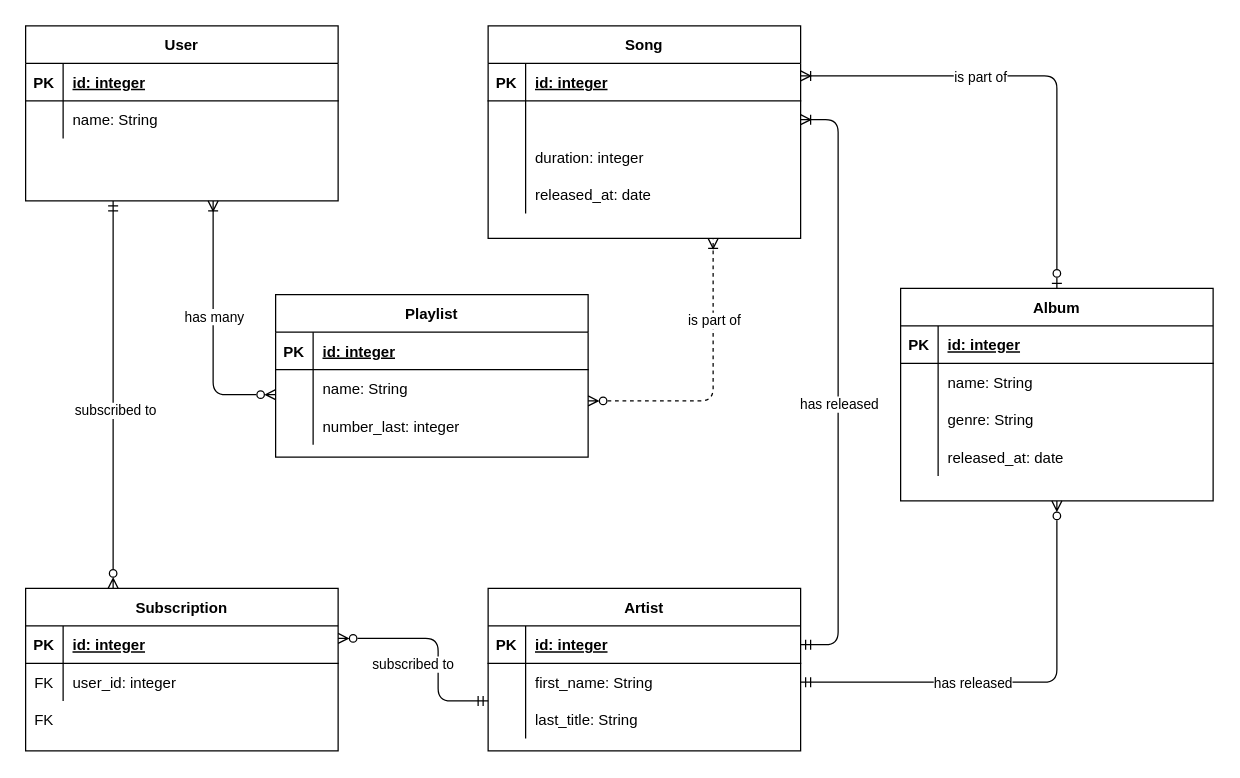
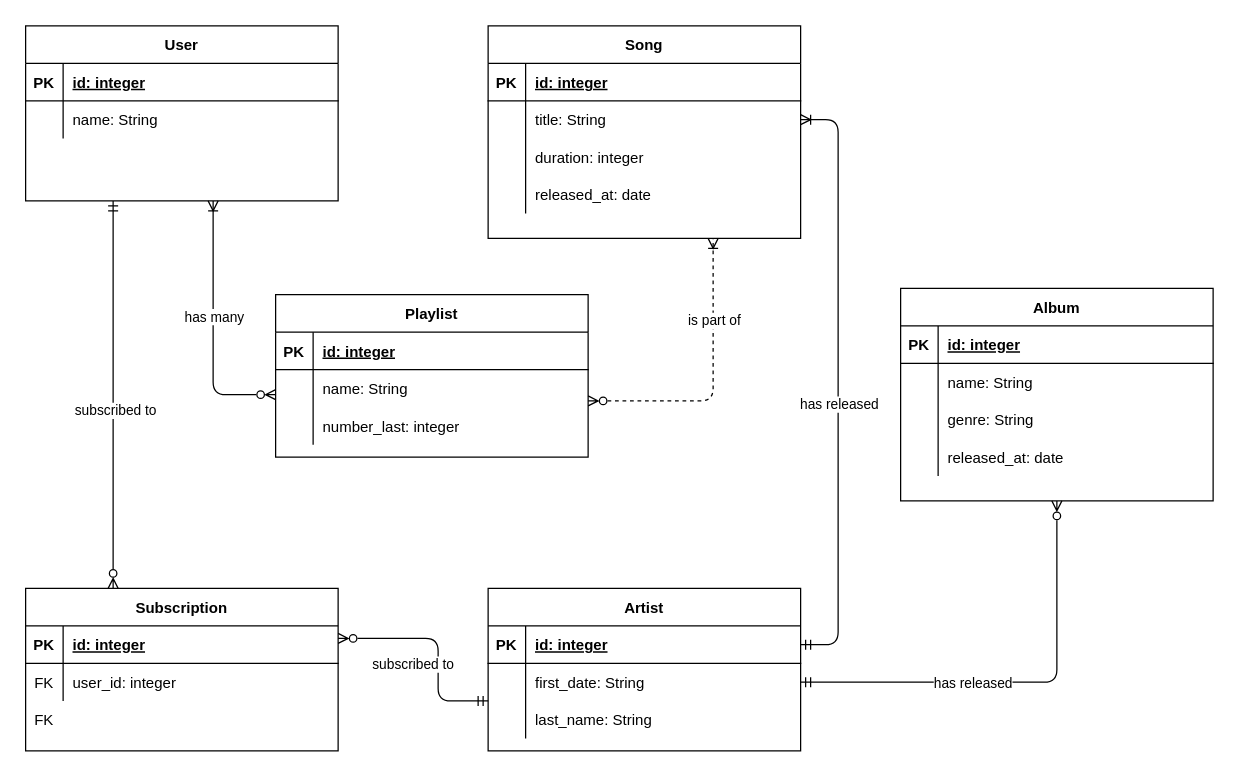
  <mxCell id="0" />
  <mxCell id="1" parent="0" />
  <mxCell id="2" value="" style="edgeStyle=entityRelationEdgeStyle;endArrow=ERmandOne;startArrow=ERoneToMany;endFill=0;startFill=0;" parent="1" source="8" target="18" edge="1"><mxGeometry width="100" height="100" relative="1" as="geometry"><mxPoint x="330" y="150" as="sourcePoint" /><mxPoint x="390" y="175" as="targetPoint" /></mxGeometry></mxCell>
  <mxCell id="3" value="has released" style="edgeLabel;html=1;align=center;verticalAlign=middle;resizable=0;points=[];" parent="2" vertex="1" connectable="0"><mxGeometry x="0.071" relative="1" as="geometry"><mxPoint as="offset" /></mxGeometry></mxCell>
  <mxCell id="4" value="Song" style="shape=table;startSize=30;container=1;collapsible=1;childLayout=tableLayout;fixedRows=1;rowLines=0;fontStyle=1;align=center;resizeLast=1;" parent="1" vertex="1"><mxGeometry x="390" y="20" width="250" height="170" as="geometry"><mxRectangle x="510" y="50" width="60" height="30" as="alternateBounds" /></mxGeometry></mxCell>
  <mxCell id="5" value="" style="shape=partialRectangle;collapsible=0;dropTarget=0;pointerEvents=0;fillColor=none;points=[[0,0.5],[1,0.5]];portConstraint=eastwest;top=0;left=0;right=0;bottom=1;" parent="4" vertex="1"><mxGeometry y="30" width="250" height="30" as="geometry" /></mxCell>
  <mxCell id="6" value="PK" style="shape=partialRectangle;overflow=hidden;connectable=0;fillColor=none;top=0;left=0;bottom=0;right=0;fontStyle=1;" parent="5" vertex="1"><mxGeometry width="30" height="30" as="geometry"><mxRectangle width="30" height="30" as="alternateBounds" /></mxGeometry></mxCell>
  <mxCell id="7" value="id: integer" style="shape=partialRectangle;overflow=hidden;connectable=0;fillColor=none;top=0;left=0;bottom=0;right=0;align=left;spacingLeft=6;fontStyle=5;" parent="5" vertex="1"><mxGeometry x="30" width="220" height="30" as="geometry"><mxRectangle width="220" height="30" as="alternateBounds" /></mxGeometry></mxCell>
  <mxCell id="8" value="" style="shape=partialRectangle;collapsible=0;dropTarget=0;pointerEvents=0;fillColor=none;points=[[0,0.5],[1,0.5]];portConstraint=eastwest;top=0;left=0;right=0;bottom=0;" parent="4" vertex="1"><mxGeometry y="60" width="250" height="30" as="geometry" /></mxCell>
  <mxCell id="9" value="" style="shape=partialRectangle;overflow=hidden;connectable=0;fillColor=none;top=0;left=0;bottom=0;right=0;" parent="8" vertex="1"><mxGeometry width="30" height="30" as="geometry"><mxRectangle width="30" height="30" as="alternateBounds" /></mxGeometry></mxCell>
+ <mxCell id="10" value="title: String" style="shape=partialRectangle;overflow=hidden;connectable=0;fillColor=none;top=0;left=0;bottom=0;right=0;align=left;spacingLeft=6;" parent="8" vertex="1"><mxGeometry x="30" width="220" height="30" as="geometry"><mxRectangle width="220" height="30" as="alternateBounds" /></mxGeometry></mxCell>
  <mxCell id="11" style="shape=partialRectangle;collapsible=0;dropTarget=0;pointerEvents=0;fillColor=none;points=[[0,0.5],[1,0.5]];portConstraint=eastwest;top=0;left=0;right=0;bottom=0;" parent="4" vertex="1"><mxGeometry y="90" width="250" height="30" as="geometry" /></mxCell>
  <mxCell id="12" style="shape=partialRectangle;overflow=hidden;connectable=0;fillColor=none;top=0;left=0;bottom=0;right=0;" parent="11" vertex="1"><mxGeometry width="30" height="30" as="geometry"><mxRectangle width="30" height="30" as="alternateBounds" /></mxGeometry></mxCell>
  <mxCell id="13" value="duration: integer" style="shape=partialRectangle;overflow=hidden;connectable=0;fillColor=none;top=0;left=0;bottom=0;right=0;align=left;spacingLeft=6;" parent="11" vertex="1"><mxGeometry x="30" width="220" height="30" as="geometry"><mxRectangle width="220" height="30" as="alternateBounds" /></mxGeometry></mxCell>
  <mxCell id="14" style="shape=partialRectangle;collapsible=0;dropTarget=0;pointerEvents=0;fillColor=none;points=[[0,0.5],[1,0.5]];portConstraint=eastwest;top=0;left=0;right=0;bottom=0;" parent="4" vertex="1"><mxGeometry y="120" width="250" height="30" as="geometry" /></mxCell>
  <mxCell id="15" style="shape=partialRectangle;overflow=hidden;connectable=0;fillColor=none;top=0;left=0;bottom=0;right=0;" parent="14" vertex="1"><mxGeometry width="30" height="30" as="geometry"><mxRectangle width="30" height="30" as="alternateBounds" /></mxGeometry></mxCell>
  <mxCell id="16" value="released_at: date" style="shape=partialRectangle;overflow=hidden;connectable=0;fillColor=none;top=0;left=0;bottom=0;right=0;align=left;spacingLeft=6;" parent="14" vertex="1"><mxGeometry x="30" width="220" height="30" as="geometry"><mxRectangle width="220" height="30" as="alternateBounds" /></mxGeometry></mxCell>
  <mxCell id="17" value="Artist" style="shape=table;startSize=30;container=1;collapsible=1;childLayout=tableLayout;fixedRows=1;rowLines=0;fontStyle=1;align=center;resizeLast=1;" parent="1" vertex="1"><mxGeometry x="390" y="470" width="250" height="130" as="geometry"><mxRectangle x="510" y="500" width="60" height="30" as="alternateBounds" /></mxGeometry></mxCell>
  <mxCell id="18" value="" style="shape=partialRectangle;collapsible=0;dropTarget=0;pointerEvents=0;fillColor=none;points=[[0,0.5],[1,0.5]];portConstraint=eastwest;top=0;left=0;right=0;bottom=1;" parent="17" vertex="1"><mxGeometry y="30" width="250" height="30" as="geometry" /></mxCell>
  <mxCell id="19" value="PK" style="shape=partialRectangle;overflow=hidden;connectable=0;fillColor=none;top=0;left=0;bottom=0;right=0;fontStyle=1;" parent="18" vertex="1"><mxGeometry width="30" height="30" as="geometry"><mxRectangle width="30" height="30" as="alternateBounds" /></mxGeometry></mxCell>
  <mxCell id="20" value="id: integer" style="shape=partialRectangle;overflow=hidden;connectable=0;fillColor=none;top=0;left=0;bottom=0;right=0;align=left;spacingLeft=6;fontStyle=5;" parent="18" vertex="1"><mxGeometry x="30" width="220" height="30" as="geometry"><mxRectangle width="220" height="30" as="alternateBounds" /></mxGeometry></mxCell>
  <mxCell id="21" value="" style="shape=partialRectangle;collapsible=0;dropTarget=0;pointerEvents=0;fillColor=none;points=[[0,0.5],[1,0.5]];portConstraint=eastwest;top=0;left=0;right=0;bottom=0;" parent="17" vertex="1"><mxGeometry y="60" width="250" height="30" as="geometry" /></mxCell>
  <mxCell id="22" value="" style="shape=partialRectangle;overflow=hidden;connectable=0;fillColor=none;top=0;left=0;bottom=0;right=0;" parent="21" vertex="1"><mxGeometry width="30" height="30" as="geometry"><mxRectangle width="30" height="30" as="alternateBounds" /></mxGeometry></mxCell>
- <mxCell id="23" value="first_name: String" style="shape=partialRectangle;overflow=hidden;connectable=0;fillColor=none;top=0;left=0;bottom=0;right=0;align=left;spacingLeft=6;" parent="21" vertex="1"><mxGeometry x="30" width="220" height="30" as="geometry"><mxRectangle width="220" height="30" as="alternateBounds" /></mxGeometry></mxCell>
+ <mxCell id="23" value="first_date: String" style="shape=partialRectangle;overflow=hidden;connectable=0;fillColor=none;top=0;left=0;bottom=0;right=0;align=left;spacingLeft=6;" parent="21" vertex="1"><mxGeometry x="30" width="220" height="30" as="geometry"><mxRectangle width="220" height="30" as="alternateBounds" /></mxGeometry></mxCell>
  <mxCell id="24" style="shape=partialRectangle;collapsible=0;dropTarget=0;pointerEvents=0;fillColor=none;points=[[0,0.5],[1,0.5]];portConstraint=eastwest;top=0;left=0;right=0;bottom=0;" parent="17" vertex="1"><mxGeometry y="90" width="250" height="30" as="geometry" /></mxCell>
  <mxCell id="25" style="shape=partialRectangle;overflow=hidden;connectable=0;fillColor=none;top=0;left=0;bottom=0;right=0;" parent="24" vertex="1"><mxGeometry width="30" height="30" as="geometry"><mxRectangle width="30" height="30" as="alternateBounds" /></mxGeometry></mxCell>
- <mxCell id="26" value="last_title: String" style="shape=partialRectangle;overflow=hidden;connectable=0;fillColor=none;top=0;left=0;bottom=0;right=0;align=left;spacingLeft=6;" parent="24" vertex="1"><mxGeometry x="30" width="220" height="30" as="geometry"><mxRectangle width="220" height="30" as="alternateBounds" /></mxGeometry></mxCell>
+ <mxCell id="26" value="last_name: String" style="shape=partialRectangle;overflow=hidden;connectable=0;fillColor=none;top=0;left=0;bottom=0;right=0;align=left;spacingLeft=6;" parent="24" vertex="1"><mxGeometry x="30" width="220" height="30" as="geometry"><mxRectangle width="220" height="30" as="alternateBounds" /></mxGeometry></mxCell>
  <mxCell id="27" value="User" style="shape=table;startSize=30;container=1;collapsible=1;childLayout=tableLayout;fixedRows=1;rowLines=0;fontStyle=1;align=center;resizeLast=1;" parent="1" vertex="1"><mxGeometry x="20" y="20" width="250" height="140" as="geometry"><mxRectangle x="90" y="50" width="60" height="30" as="alternateBounds" /></mxGeometry></mxCell>
  <mxCell id="28" value="" style="shape=partialRectangle;collapsible=0;dropTarget=0;pointerEvents=0;fillColor=none;points=[[0,0.5],[1,0.5]];portConstraint=eastwest;top=0;left=0;right=0;bottom=1;" parent="27" vertex="1"><mxGeometry y="30" width="250" height="30" as="geometry" /></mxCell>
  <mxCell id="29" value="PK" style="shape=partialRectangle;overflow=hidden;connectable=0;fillColor=none;top=0;left=0;bottom=0;right=0;fontStyle=1;" parent="28" vertex="1"><mxGeometry width="30" height="30" as="geometry"><mxRectangle width="30" height="30" as="alternateBounds" /></mxGeometry></mxCell>
  <mxCell id="30" value="id: integer" style="shape=partialRectangle;overflow=hidden;connectable=0;fillColor=none;top=0;left=0;bottom=0;right=0;align=left;spacingLeft=6;fontStyle=5;" parent="28" vertex="1"><mxGeometry x="30" width="220" height="30" as="geometry"><mxRectangle width="220" height="30" as="alternateBounds" /></mxGeometry></mxCell>
  <mxCell id="31" value="" style="shape=partialRectangle;collapsible=0;dropTarget=0;pointerEvents=0;fillColor=none;points=[[0,0.5],[1,0.5]];portConstraint=eastwest;top=0;left=0;right=0;bottom=0;" parent="27" vertex="1"><mxGeometry y="60" width="250" height="30" as="geometry" /></mxCell>
  <mxCell id="32" value="" style="shape=partialRectangle;overflow=hidden;connectable=0;fillColor=none;top=0;left=0;bottom=0;right=0;" parent="31" vertex="1"><mxGeometry width="30" height="30" as="geometry"><mxRectangle width="30" height="30" as="alternateBounds" /></mxGeometry></mxCell>
  <mxCell id="33" value="name: String" style="shape=partialRectangle;overflow=hidden;connectable=0;fillColor=none;top=0;left=0;bottom=0;right=0;align=left;spacingLeft=6;" parent="31" vertex="1"><mxGeometry x="30" width="220" height="30" as="geometry"><mxRectangle width="220" height="30" as="alternateBounds" /></mxGeometry></mxCell>
  <mxCell id="34" style="shape=partialRectangle;collapsible=0;dropTarget=0;pointerEvents=0;fillColor=none;points=[[0,0.5],[1,0.5]];portConstraint=eastwest;top=0;left=0;right=0;bottom=0;" parent="27" vertex="1"><mxGeometry y="90" width="250" height="30" as="geometry" /></mxCell>
  <mxCell id="35" style="shape=partialRectangle;overflow=hidden;connectable=0;fillColor=none;top=0;left=0;bottom=0;right=0;" parent="34" vertex="1"><mxGeometry width="30" height="30" as="geometry"><mxRectangle width="30" height="30" as="alternateBounds" /></mxGeometry></mxCell>
  <mxCell id="36" value="Playlist" style="shape=table;startSize=30;container=1;collapsible=1;childLayout=tableLayout;fixedRows=1;rowLines=0;fontStyle=1;align=center;resizeLast=1;" parent="1" vertex="1"><mxGeometry x="220" y="235" width="250" height="130" as="geometry"><mxRectangle x="340" y="340" width="70" height="30" as="alternateBounds" /></mxGeometry></mxCell>
  <mxCell id="37" value="" style="shape=partialRectangle;collapsible=0;dropTarget=0;pointerEvents=0;fillColor=none;points=[[0,0.5],[1,0.5]];portConstraint=eastwest;top=0;left=0;right=0;bottom=1;" parent="36" vertex="1"><mxGeometry y="30" width="250" height="30" as="geometry" /></mxCell>
  <mxCell id="38" value="PK" style="shape=partialRectangle;overflow=hidden;connectable=0;fillColor=none;top=0;left=0;bottom=0;right=0;fontStyle=1;" parent="37" vertex="1"><mxGeometry width="30" height="30" as="geometry"><mxRectangle width="30" height="30" as="alternateBounds" /></mxGeometry></mxCell>
  <mxCell id="39" value="id: integer" style="shape=partialRectangle;overflow=hidden;connectable=0;fillColor=none;top=0;left=0;bottom=0;right=0;align=left;spacingLeft=6;fontStyle=5;" parent="37" vertex="1"><mxGeometry x="30" width="220" height="30" as="geometry"><mxRectangle width="220" height="30" as="alternateBounds" /></mxGeometry></mxCell>
  <mxCell id="40" value="" style="shape=partialRectangle;collapsible=0;dropTarget=0;pointerEvents=0;fillColor=none;points=[[0,0.5],[1,0.5]];portConstraint=eastwest;top=0;left=0;right=0;bottom=0;" parent="36" vertex="1"><mxGeometry y="60" width="250" height="30" as="geometry" /></mxCell>
  <mxCell id="41" value="" style="shape=partialRectangle;overflow=hidden;connectable=0;fillColor=none;top=0;left=0;bottom=0;right=0;" parent="40" vertex="1"><mxGeometry width="30" height="30" as="geometry"><mxRectangle width="30" height="30" as="alternateBounds" /></mxGeometry></mxCell>
  <mxCell id="42" value="name: String" style="shape=partialRectangle;overflow=hidden;connectable=0;fillColor=none;top=0;left=0;bottom=0;right=0;align=left;spacingLeft=6;" parent="40" vertex="1"><mxGeometry x="30" width="220" height="30" as="geometry"><mxRectangle width="220" height="30" as="alternateBounds" /></mxGeometry></mxCell>
  <mxCell id="43" style="shape=partialRectangle;collapsible=0;dropTarget=0;pointerEvents=0;fillColor=none;points=[[0,0.5],[1,0.5]];portConstraint=eastwest;top=0;left=0;right=0;bottom=0;" parent="36" vertex="1"><mxGeometry y="90" width="250" height="30" as="geometry" /></mxCell>
  <mxCell id="44" style="shape=partialRectangle;overflow=hidden;connectable=0;fillColor=none;top=0;left=0;bottom=0;right=0;" parent="43" vertex="1"><mxGeometry width="30" height="30" as="geometry"><mxRectangle width="30" height="30" as="alternateBounds" /></mxGeometry></mxCell>
  <mxCell id="45" value="number_last: integer" style="shape=partialRectangle;overflow=hidden;connectable=0;fillColor=none;top=0;left=0;bottom=0;right=0;align=left;spacingLeft=6;" parent="43" vertex="1"><mxGeometry x="30" width="220" height="30" as="geometry"><mxRectangle width="220" height="30" as="alternateBounds" /></mxGeometry></mxCell>
  <mxCell id="46" value="Subscription" style="shape=table;startSize=30;container=1;collapsible=1;childLayout=tableLayout;fixedRows=1;rowLines=0;fontStyle=1;align=center;resizeLast=1;" parent="1" vertex="1"><mxGeometry x="20" y="470" width="250" height="130" as="geometry"><mxRectangle x="90" y="500" width="100" height="30" as="alternateBounds" /></mxGeometry></mxCell>
  <mxCell id="47" style="shape=partialRectangle;collapsible=0;dropTarget=0;pointerEvents=0;fillColor=none;points=[[0,0.5],[1,0.5]];portConstraint=eastwest;top=0;left=0;right=0;bottom=1;" parent="46" vertex="1"><mxGeometry y="30" width="250" height="30" as="geometry" /></mxCell>
  <mxCell id="48" value="PK" style="shape=partialRectangle;overflow=hidden;connectable=0;fillColor=none;top=0;left=0;bottom=0;right=0;fontStyle=1;" parent="47" vertex="1"><mxGeometry width="30" height="30" as="geometry"><mxRectangle width="30" height="30" as="alternateBounds" /></mxGeometry></mxCell>
  <mxCell id="49" value="id: integer" style="shape=partialRectangle;overflow=hidden;connectable=0;fillColor=none;top=0;left=0;bottom=0;right=0;align=left;spacingLeft=6;fontStyle=5;" parent="47" vertex="1"><mxGeometry x="30" width="220" height="30" as="geometry"><mxRectangle width="220" height="30" as="alternateBounds" /></mxGeometry></mxCell>
  <mxCell id="50" value="" style="shape=partialRectangle;collapsible=0;dropTarget=0;pointerEvents=0;fillColor=none;points=[[0,0.5],[1,0.5]];portConstraint=eastwest;top=0;left=0;right=0;bottom=0;" parent="46" vertex="1"><mxGeometry y="60" width="250" height="30" as="geometry" /></mxCell>
  <mxCell id="51" value="FK" style="shape=partialRectangle;overflow=hidden;connectable=0;fillColor=none;top=0;left=0;bottom=0;right=0;" parent="50" vertex="1"><mxGeometry width="30" height="30" as="geometry"><mxRectangle width="30" height="30" as="alternateBounds" /></mxGeometry></mxCell>
  <mxCell id="52" value="user_id: integer" style="shape=partialRectangle;overflow=hidden;connectable=0;fillColor=none;top=0;left=0;bottom=0;right=0;align=left;spacingLeft=6;" parent="50" vertex="1"><mxGeometry x="30" width="220" height="30" as="geometry"><mxRectangle width="220" height="30" as="alternateBounds" /></mxGeometry></mxCell>
  <mxCell id="53" style="shape=partialRectangle;collapsible=0;dropTarget=0;pointerEvents=0;fillColor=none;points=[[0,0.5],[1,0.5]];portConstraint=eastwest;top=0;left=0;right=0;bottom=0;" parent="46" vertex="1"><mxGeometry y="90" width="250" height="30" as="geometry" /></mxCell>
  <mxCell id="54" value="FK" style="shape=partialRectangle;overflow=hidden;connectable=0;fillColor=none;top=0;left=0;bottom=0;right=0;" parent="53" vertex="1"><mxGeometry width="30" height="30" as="geometry"><mxRectangle width="30" height="30" as="alternateBounds" /></mxGeometry></mxCell>
  <mxCell id="55" value="" style="edgeStyle=orthogonalEdgeStyle;endArrow=ERoneToMany;startArrow=ERzeroToMany;endFill=0;startFill=0;" parent="1" source="36" target="27" edge="1"><mxGeometry width="100" height="100" relative="1" as="geometry"><mxPoint x="388.5" y="183.13" as="sourcePoint" /><mxPoint x="180" y="190" as="targetPoint" /><Array as="points"><mxPoint x="170" y="315" /></Array></mxGeometry></mxCell>
  <mxCell id="56" value="has many" style="edgeLabel;html=1;align=center;verticalAlign=middle;resizable=0;points=[];" parent="55" vertex="1" connectable="0"><mxGeometry x="0.098" relative="1" as="geometry"><mxPoint as="offset" /></mxGeometry></mxCell>
  <mxCell id="57" value="" style="edgeStyle=orthogonalEdgeStyle;endArrow=ERoneToMany;startArrow=ERzeroToMany;endFill=0;startFill=0;dashed=1;" parent="1" source="36" target="4" edge="1"><mxGeometry width="100" height="100" relative="1" as="geometry"><mxPoint x="480" y="360" as="sourcePoint" /><mxPoint x="570" y="220" as="targetPoint" /><Array as="points"><mxPoint x="570" y="320" /></Array></mxGeometry></mxCell>
  <mxCell id="58" value="is part of" style="edgeLabel;html=1;align=center;verticalAlign=middle;resizable=0;points=[];" parent="57" vertex="1" connectable="0"><mxGeometry x="-0.041" relative="1" as="geometry"><mxPoint y="-55" as="offset" /></mxGeometry></mxCell>
  <mxCell id="59" value="" style="edgeStyle=orthogonalEdgeStyle;endArrow=ERmandOne;startArrow=ERzeroToMany;endFill=0;startFill=0;" parent="1" source="46" target="27" edge="1"><mxGeometry width="100" height="100" relative="1" as="geometry"><mxPoint x="338.5" y="528.46" as="sourcePoint" /><mxPoint x="90" y="190" as="targetPoint" /><Array as="points"><mxPoint x="90" y="290" /><mxPoint x="90" y="290" /></Array></mxGeometry></mxCell>
  <mxCell id="60" value="subscribed to" style="edgeLabel;html=1;align=center;verticalAlign=middle;resizable=0;points=[];" parent="59" vertex="1" connectable="0"><mxGeometry x="-0.079" y="-1" relative="1" as="geometry"><mxPoint as="offset" /></mxGeometry></mxCell>
  <mxCell id="61" value="" style="edgeStyle=orthogonalEdgeStyle;endArrow=ERmandOne;startArrow=ERzeroToMany;endFill=0;startFill=0;" parent="1" source="46" target="17" edge="1"><mxGeometry width="100" height="100" relative="1" as="geometry"><mxPoint x="120" y="480" as="sourcePoint" /><mxPoint x="100" y="200" as="targetPoint" /><Array as="points"><mxPoint x="350" y="510" /><mxPoint x="350" y="560" /></Array></mxGeometry></mxCell>
  <mxCell id="62" value="subscribed to" style="edgeLabel;html=1;align=center;verticalAlign=middle;resizable=0;points=[];" parent="61" vertex="1" connectable="0"><mxGeometry x="-0.102" y="-1" relative="1" as="geometry"><mxPoint x="-17" y="19" as="offset" /></mxGeometry></mxCell>
  <mxCell id="63" value="Album" style="shape=table;startSize=30;container=1;collapsible=1;childLayout=tableLayout;fixedRows=1;rowLines=0;fontStyle=1;align=center;resizeLast=1;" parent="1" vertex="1"><mxGeometry x="720" y="230" width="250" height="170" as="geometry"><mxRectangle x="880" y="230" width="60" height="30" as="alternateBounds" /></mxGeometry></mxCell>
  <mxCell id="64" value="" style="shape=partialRectangle;collapsible=0;dropTarget=0;pointerEvents=0;fillColor=none;points=[[0,0.5],[1,0.5]];portConstraint=eastwest;top=0;left=0;right=0;bottom=1;" parent="63" vertex="1"><mxGeometry y="30" width="250" height="30" as="geometry" /></mxCell>
  <mxCell id="65" value="PK" style="shape=partialRectangle;overflow=hidden;connectable=0;fillColor=none;top=0;left=0;bottom=0;right=0;fontStyle=1;" parent="64" vertex="1"><mxGeometry width="30" height="30" as="geometry"><mxRectangle width="30" height="30" as="alternateBounds" /></mxGeometry></mxCell>
  <mxCell id="66" value="id: integer" style="shape=partialRectangle;overflow=hidden;connectable=0;fillColor=none;top=0;left=0;bottom=0;right=0;align=left;spacingLeft=6;fontStyle=5;" parent="64" vertex="1"><mxGeometry x="30" width="220" height="30" as="geometry"><mxRectangle width="220" height="30" as="alternateBounds" /></mxGeometry></mxCell>
  <mxCell id="67" value="" style="shape=partialRectangle;collapsible=0;dropTarget=0;pointerEvents=0;fillColor=none;points=[[0,0.5],[1,0.5]];portConstraint=eastwest;top=0;left=0;right=0;bottom=0;" parent="63" vertex="1"><mxGeometry y="60" width="250" height="30" as="geometry" /></mxCell>
  <mxCell id="68" value="" style="shape=partialRectangle;overflow=hidden;connectable=0;fillColor=none;top=0;left=0;bottom=0;right=0;" parent="67" vertex="1"><mxGeometry width="30" height="30" as="geometry"><mxRectangle width="30" height="30" as="alternateBounds" /></mxGeometry></mxCell>
  <mxCell id="69" value="name: String" style="shape=partialRectangle;overflow=hidden;connectable=0;fillColor=none;top=0;left=0;bottom=0;right=0;align=left;spacingLeft=6;" parent="67" vertex="1"><mxGeometry x="30" width="220" height="30" as="geometry"><mxRectangle width="220" height="30" as="alternateBounds" /></mxGeometry></mxCell>
  <mxCell id="70" style="shape=partialRectangle;collapsible=0;dropTarget=0;pointerEvents=0;fillColor=none;points=[[0,0.5],[1,0.5]];portConstraint=eastwest;top=0;left=0;right=0;bottom=0;" parent="63" vertex="1"><mxGeometry y="90" width="250" height="30" as="geometry" /></mxCell>
  <mxCell id="71" style="shape=partialRectangle;overflow=hidden;connectable=0;fillColor=none;top=0;left=0;bottom=0;right=0;" parent="70" vertex="1"><mxGeometry width="30" height="30" as="geometry"><mxRectangle width="30" height="30" as="alternateBounds" /></mxGeometry></mxCell>
  <mxCell id="72" value="genre: String" style="shape=partialRectangle;overflow=hidden;connectable=0;fillColor=none;top=0;left=0;bottom=0;right=0;align=left;spacingLeft=6;" parent="70" vertex="1"><mxGeometry x="30" width="220" height="30" as="geometry"><mxRectangle width="220" height="30" as="alternateBounds" /></mxGeometry></mxCell>
  <mxCell id="73" style="shape=partialRectangle;collapsible=0;dropTarget=0;pointerEvents=0;fillColor=none;points=[[0,0.5],[1,0.5]];portConstraint=eastwest;top=0;left=0;right=0;bottom=0;" parent="63" vertex="1"><mxGeometry y="120" width="250" height="30" as="geometry" /></mxCell>
  <mxCell id="74" style="shape=partialRectangle;overflow=hidden;connectable=0;fillColor=none;top=0;left=0;bottom=0;right=0;" parent="73" vertex="1"><mxGeometry width="30" height="30" as="geometry"><mxRectangle width="30" height="30" as="alternateBounds" /></mxGeometry></mxCell>
  <mxCell id="75" value="released_at: date" style="shape=partialRectangle;overflow=hidden;connectable=0;fillColor=none;top=0;left=0;bottom=0;right=0;align=left;spacingLeft=6;" parent="73" vertex="1"><mxGeometry x="30" width="220" height="30" as="geometry"><mxRectangle width="220" height="30" as="alternateBounds" /></mxGeometry></mxCell>
- <mxCell id="76" style="edgeStyle=orthogonalEdgeStyle;rounded=1;orthogonalLoop=1;jettySize=auto;html=1;startArrow=ERoneToMany;startFill=0;endArrow=ERzeroToOne;endFill=0;" parent="1" source="4" target="63" edge="1"><mxGeometry relative="1" as="geometry"><Array as="points"><mxPoint x="845" y="60" /></Array></mxGeometry></mxCell>
- <mxCell id="77" value="is part of" style="edgeLabel;html=1;align=center;verticalAlign=middle;resizable=0;points=[];" parent="76" vertex="1" connectable="0"><mxGeometry x="-0.236" relative="1" as="geometry"><mxPoint as="offset" /></mxGeometry></mxCell>
  <mxCell id="78" style="edgeStyle=orthogonalEdgeStyle;rounded=1;orthogonalLoop=1;jettySize=auto;html=1;startArrow=ERmandOne;startFill=0;endArrow=ERzeroToMany;endFill=0;" parent="1" source="21" target="63" edge="1"><mxGeometry relative="1" as="geometry"><Array as="points"><mxPoint x="845" y="545" /></Array></mxGeometry></mxCell>
  <mxCell id="79" value="has released" style="edgeLabel;html=1;align=center;verticalAlign=middle;resizable=0;points=[];" parent="78" vertex="1" connectable="0"><mxGeometry x="-0.438" y="1" relative="1" as="geometry"><mxPoint x="39" y="1" as="offset" /></mxGeometry></mxCell>
